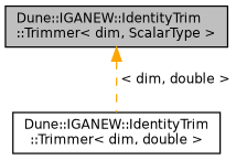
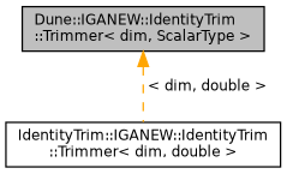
  digraph {
    node [color=black fontname=Helvetica fontsize=10 shape=record style=filled]
    n1 [fillcolor=grey75 fontcolor=black height=0.2 label="Dune::IGANEW::IdentityTrim\l::Trimmer\< dim, ScalarType \>" width=0.4]
-   n2 [fillcolor=white height=0.2 label="Dune::IGANEW::IdentityTrim\l::Trimmer\< dim, double \>" width=0.4]
+   n2 [fillcolor=white height=0.2 label="IdentityTrim::IGANEW::IdentityTrim\l::Trimmer\< dim, double \>" width=0.4]
    n1 -> n2 [color=orange dir=back fontname=Helvetica fontsize=10 label=" \< dim, double \>" labelfontname=Helvetica labelfontsize=10 style=dashed]
  }
